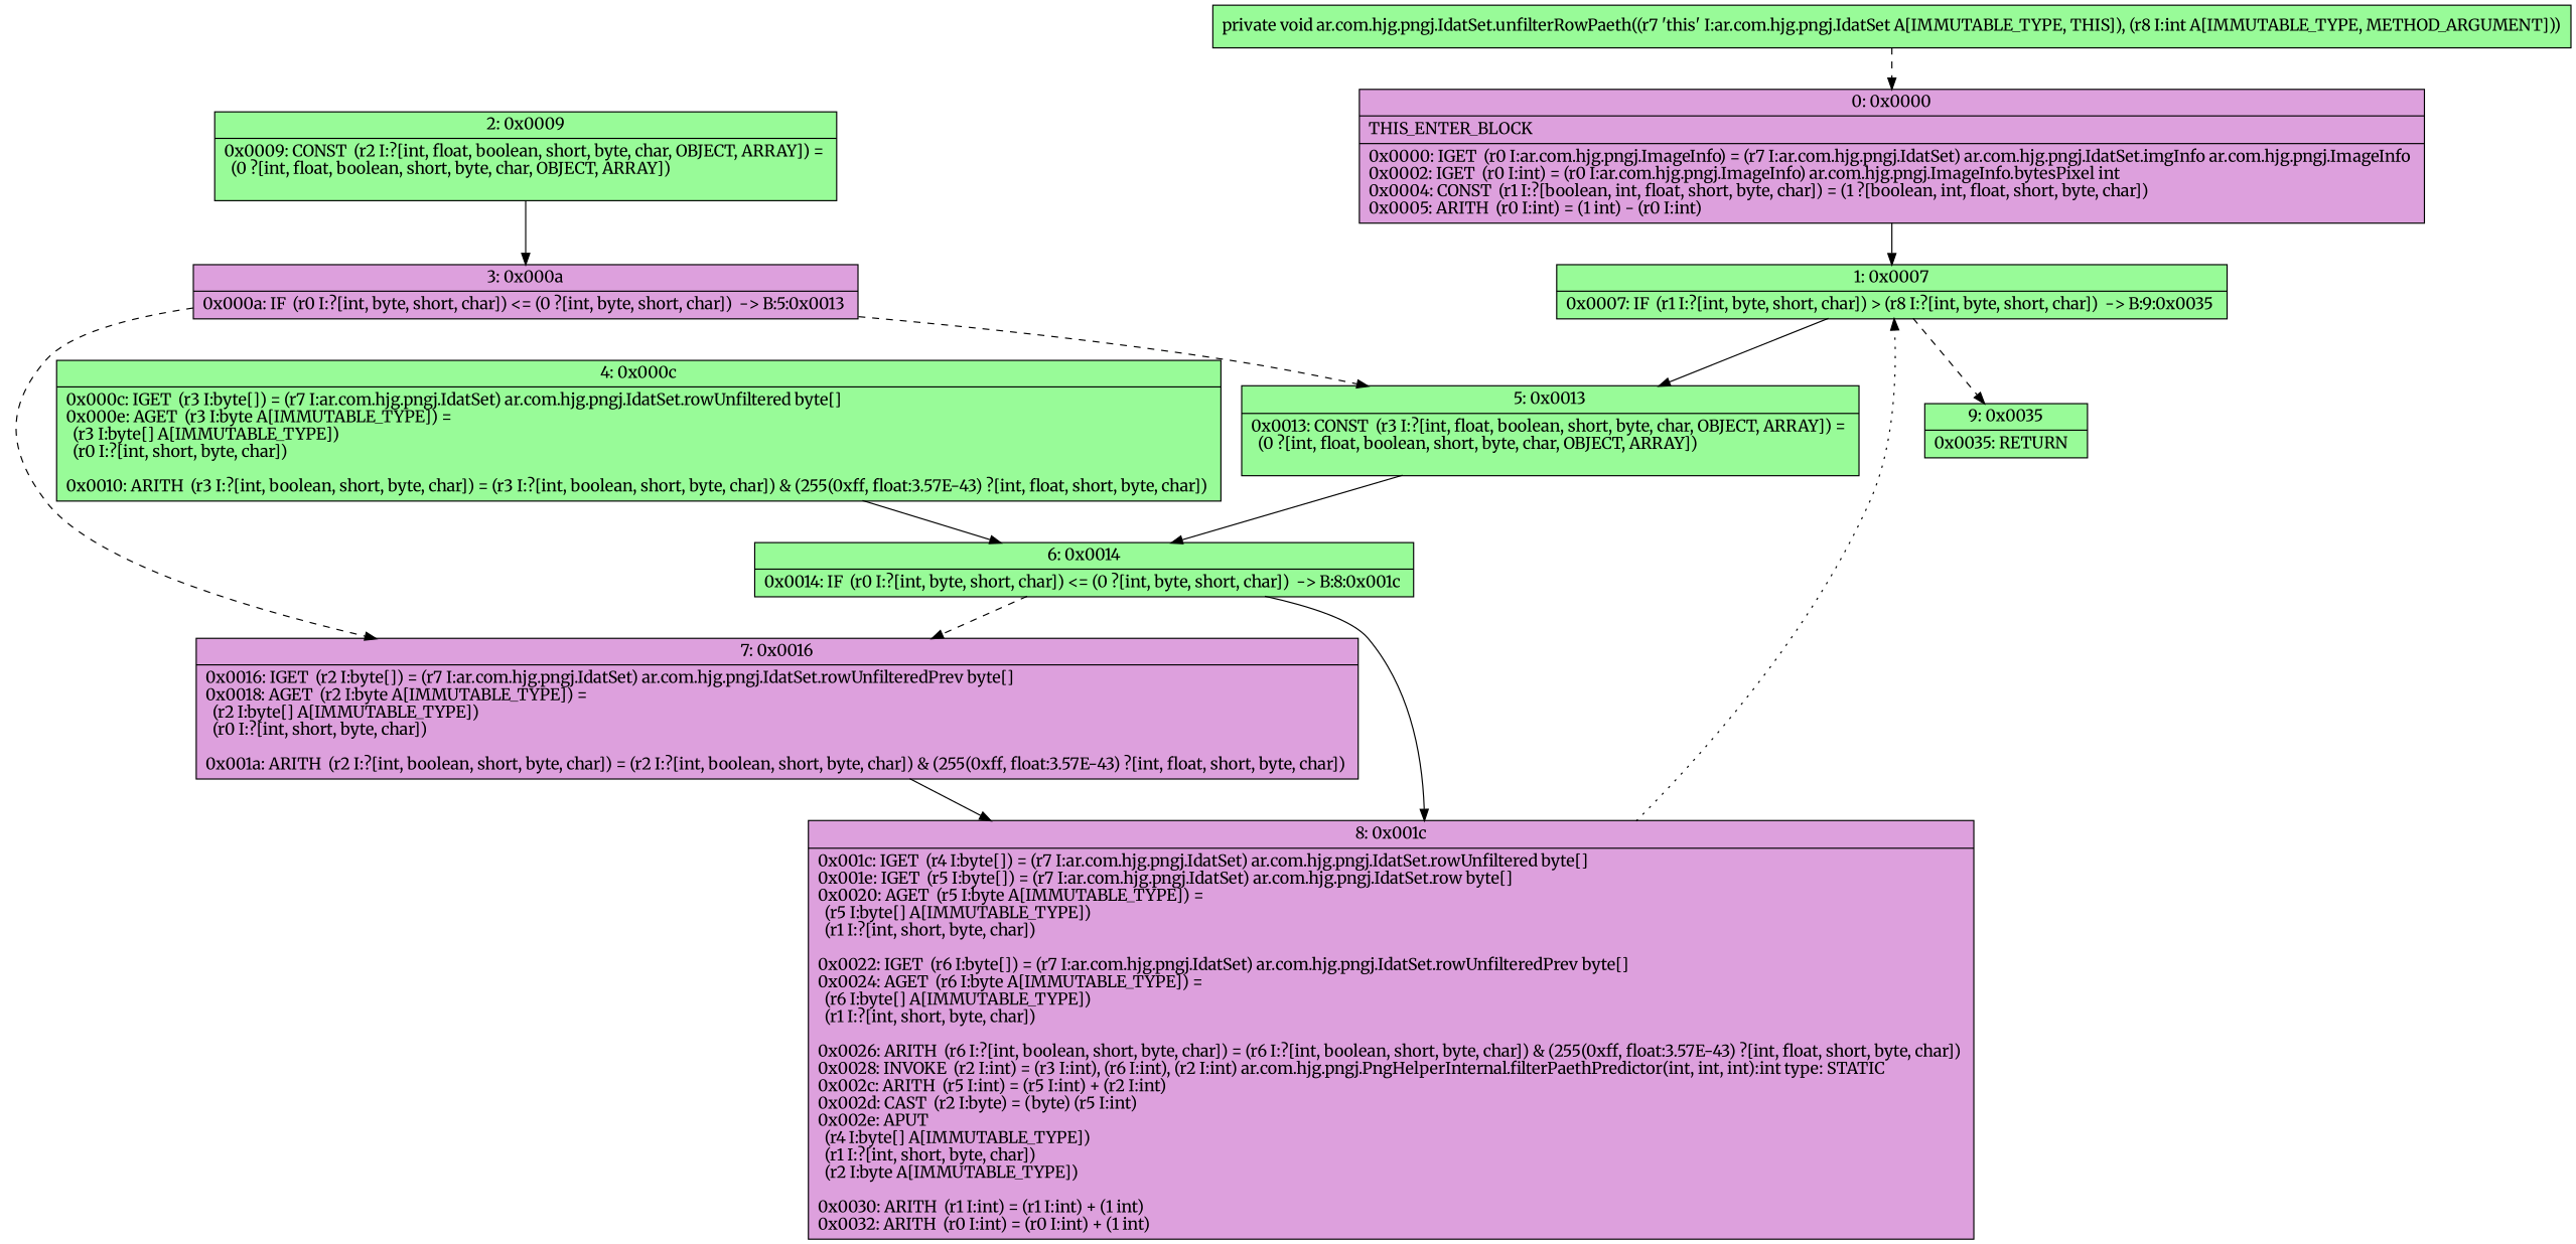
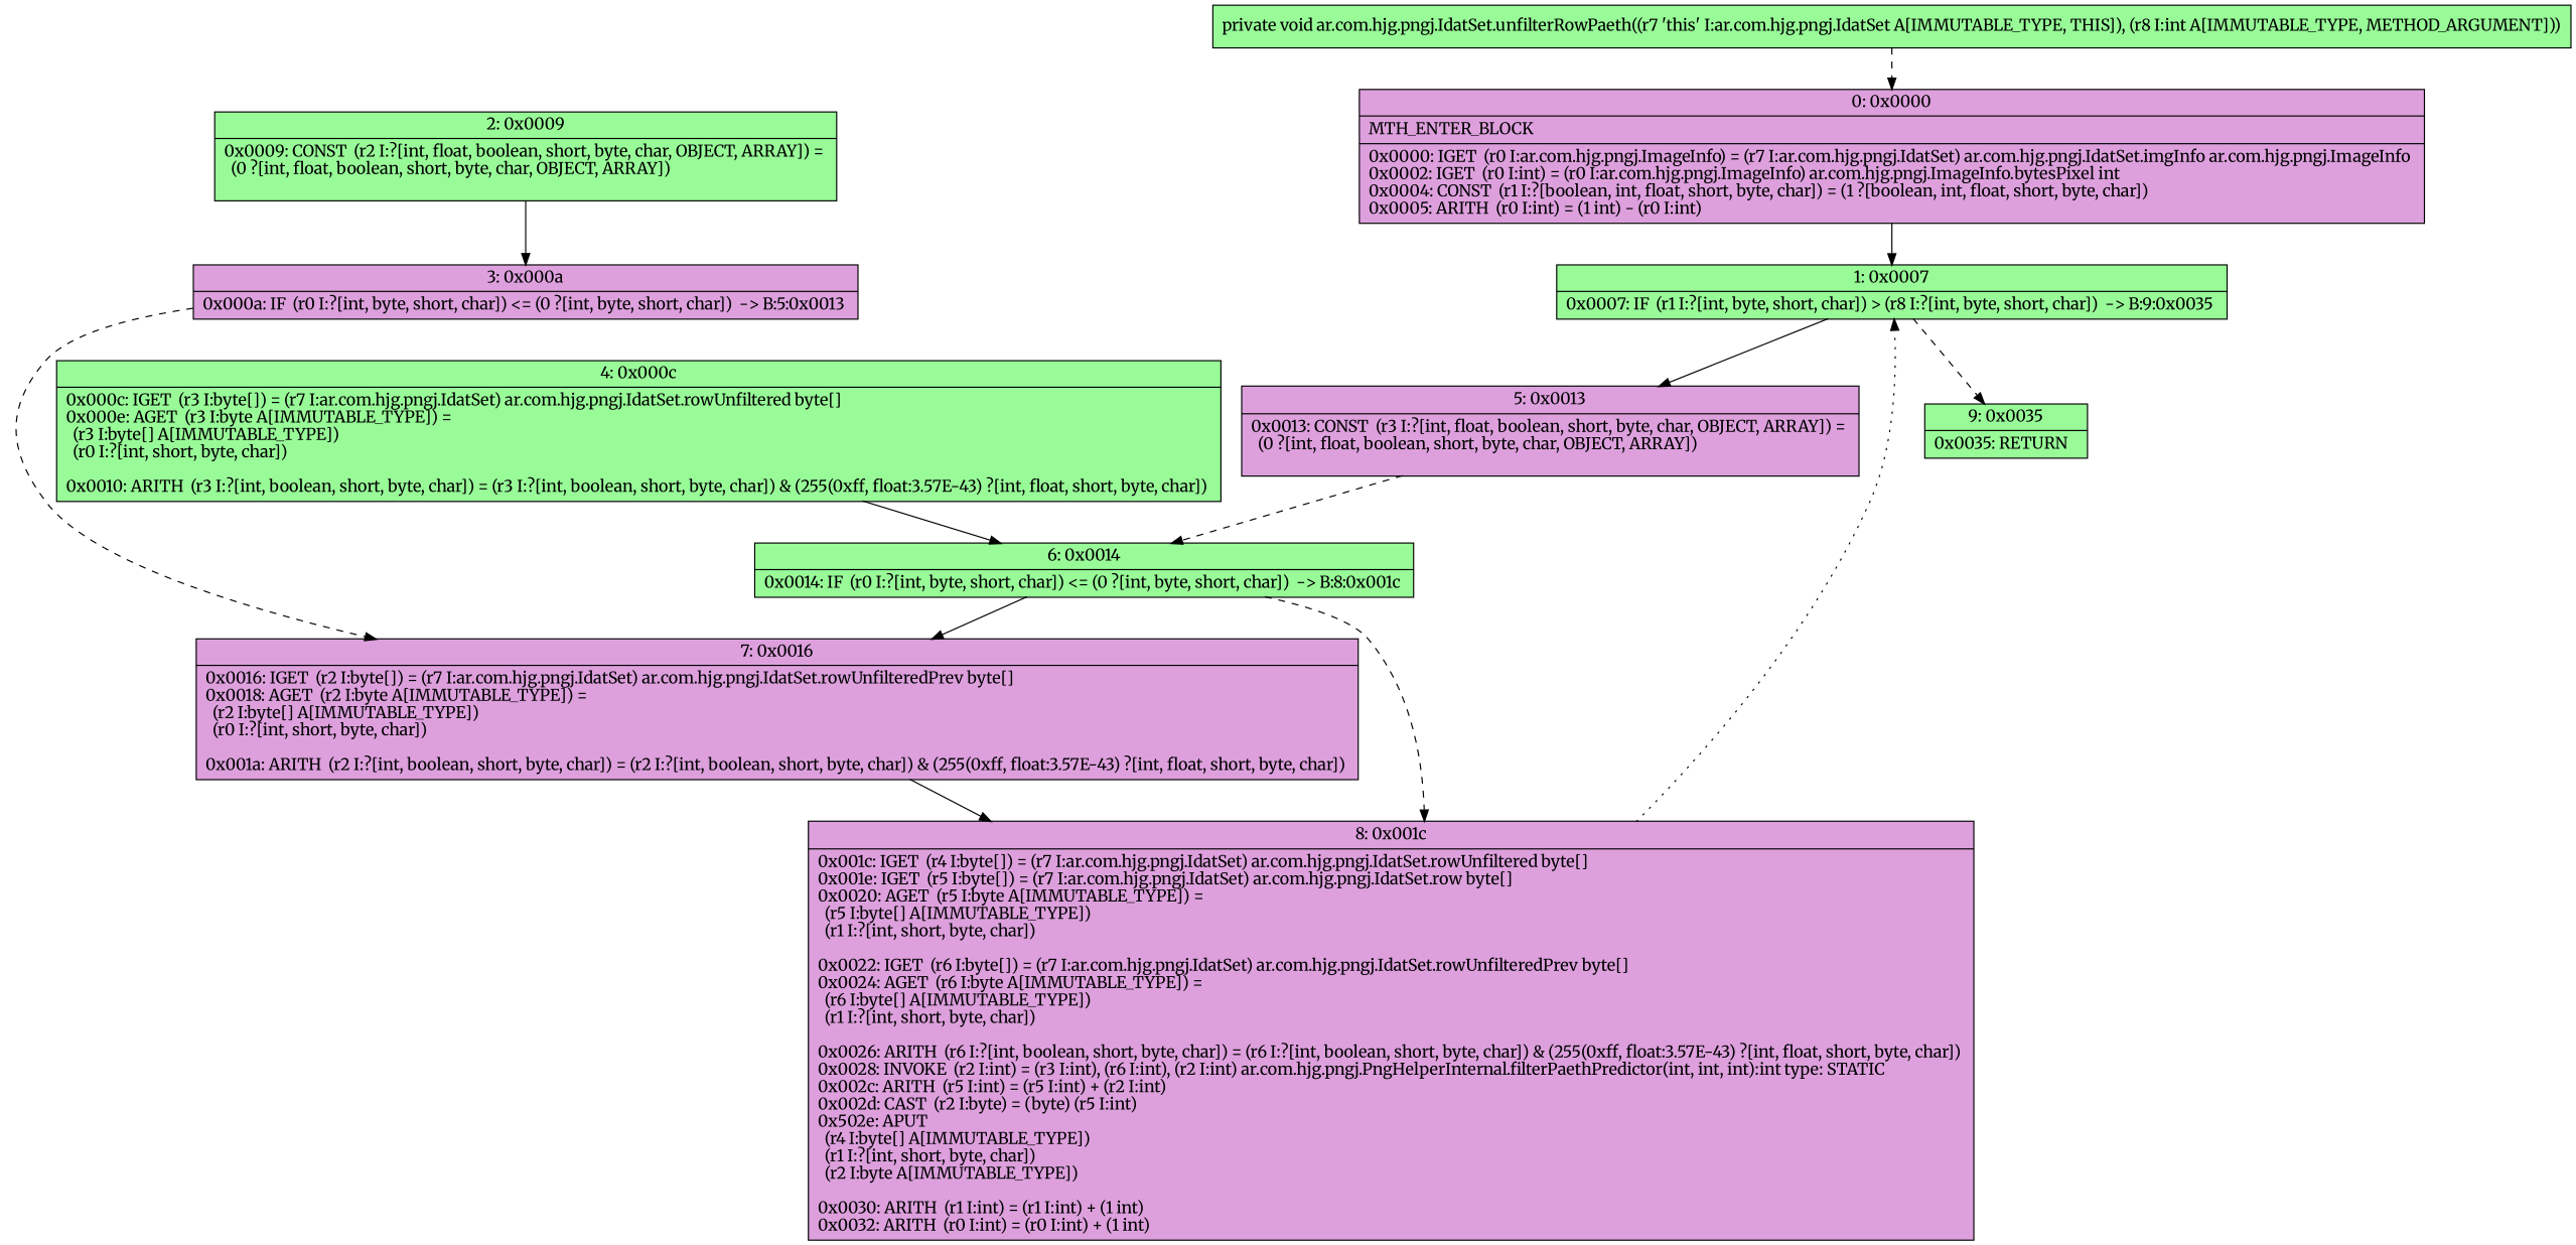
  digraph {
    fontname=Merriweather
    node [fillcolor=palegreen fontname=Merriweather shape=record style=filled]
    edge [fontname=Merriweather style=solid]
-   n1 [fillcolor=plum label="{0\:\ 0x0000|THIS_ENTER_BLOCK\l|0x0000: IGET  (r0 I:ar.com.hjg.pngj.ImageInfo) = (r7 I:ar.com.hjg.pngj.IdatSet) ar.com.hjg.pngj.IdatSet.imgInfo ar.com.hjg.pngj.ImageInfo \l0x0002: IGET  (r0 I:int) = (r0 I:ar.com.hjg.pngj.ImageInfo) ar.com.hjg.pngj.ImageInfo.bytesPixel int \l0x0004: CONST  (r1 I:?[boolean, int, float, short, byte, char]) = (1 ?[boolean, int, float, short, byte, char]) \l0x0005: ARITH  (r0 I:int) = (1 int) \- (r0 I:int) \l}"]
+   n1 [fillcolor=plum label="{0\:\ 0x0000|MTH_ENTER_BLOCK\l|0x0000: IGET  (r0 I:ar.com.hjg.pngj.ImageInfo) = (r7 I:ar.com.hjg.pngj.IdatSet) ar.com.hjg.pngj.IdatSet.imgInfo ar.com.hjg.pngj.ImageInfo \l0x0002: IGET  (r0 I:int) = (r0 I:ar.com.hjg.pngj.ImageInfo) ar.com.hjg.pngj.ImageInfo.bytesPixel int \l0x0004: CONST  (r1 I:?[boolean, int, float, short, byte, char]) = (1 ?[boolean, int, float, short, byte, char]) \l0x0005: ARITH  (r0 I:int) = (1 int) \- (r0 I:int) \l}"]
    n2 [label="{1\:\ 0x0007|0x0007: IF  (r1 I:?[int, byte, short, char]) \> (r8 I:?[int, byte, short, char])  \-\> B:9:0x0035 \l}"]
    n3 [label="{9\:\ 0x0035|0x0035: RETURN   \l}"]
-   n4 [label="{5\:\ 0x0013|0x0013: CONST  (r3 I:?[int, float, boolean, short, byte, char, OBJECT, ARRAY]) = \l  (0 ?[int, float, boolean, short, byte, char, OBJECT, ARRAY])\l \l}"]
+   n4 [fillcolor=plum label="{5\:\ 0x0013|0x0013: CONST  (r3 I:?[int, float, boolean, short, byte, char, OBJECT, ARRAY]) = \l  (0 ?[int, float, boolean, short, byte, char, OBJECT, ARRAY])\l \l}"]
    n5 [label="{2\:\ 0x0009|0x0009: CONST  (r2 I:?[int, float, boolean, short, byte, char, OBJECT, ARRAY]) = \l  (0 ?[int, float, boolean, short, byte, char, OBJECT, ARRAY])\l \l}"]
    n6 [fillcolor=plum label="{3\:\ 0x000a|0x000a: IF  (r0 I:?[int, byte, short, char]) \<= (0 ?[int, byte, short, char])  \-\> B:5:0x0013 \l}"]
    n7 [fillcolor=plum label="{7\:\ 0x0016|0x0016: IGET  (r2 I:byte[]) = (r7 I:ar.com.hjg.pngj.IdatSet) ar.com.hjg.pngj.IdatSet.rowUnfilteredPrev byte[] \l0x0018: AGET  (r2 I:byte A[IMMUTABLE_TYPE]) = \l  (r2 I:byte[] A[IMMUTABLE_TYPE])\l  (r0 I:?[int, short, byte, char])\l \l0x001a: ARITH  (r2 I:?[int, boolean, short, byte, char]) = (r2 I:?[int, boolean, short, byte, char]) & (255(0xff, float:3.57E\-43) ?[int, float, short, byte, char]) \l}"]
    n8 [label="{4\:\ 0x000c|0x000c: IGET  (r3 I:byte[]) = (r7 I:ar.com.hjg.pngj.IdatSet) ar.com.hjg.pngj.IdatSet.rowUnfiltered byte[] \l0x000e: AGET  (r3 I:byte A[IMMUTABLE_TYPE]) = \l  (r3 I:byte[] A[IMMUTABLE_TYPE])\l  (r0 I:?[int, short, byte, char])\l \l0x0010: ARITH  (r3 I:?[int, boolean, short, byte, char]) = (r3 I:?[int, boolean, short, byte, char]) & (255(0xff, float:3.57E\-43) ?[int, float, short, byte, char]) \l}"]
    n9 [label="{6\:\ 0x0014|0x0014: IF  (r0 I:?[int, byte, short, char]) \<= (0 ?[int, byte, short, char])  \-\> B:8:0x001c \l}"]
-   n10 [fillcolor=plum label="{8\:\ 0x001c|0x001c: IGET  (r4 I:byte[]) = (r7 I:ar.com.hjg.pngj.IdatSet) ar.com.hjg.pngj.IdatSet.rowUnfiltered byte[] \l0x001e: IGET  (r5 I:byte[]) = (r7 I:ar.com.hjg.pngj.IdatSet) ar.com.hjg.pngj.IdatSet.row byte[] \l0x0020: AGET  (r5 I:byte A[IMMUTABLE_TYPE]) = \l  (r5 I:byte[] A[IMMUTABLE_TYPE])\l  (r1 I:?[int, short, byte, char])\l \l0x0022: IGET  (r6 I:byte[]) = (r7 I:ar.com.hjg.pngj.IdatSet) ar.com.hjg.pngj.IdatSet.rowUnfilteredPrev byte[] \l0x0024: AGET  (r6 I:byte A[IMMUTABLE_TYPE]) = \l  (r6 I:byte[] A[IMMUTABLE_TYPE])\l  (r1 I:?[int, short, byte, char])\l \l0x0026: ARITH  (r6 I:?[int, boolean, short, byte, char]) = (r6 I:?[int, boolean, short, byte, char]) & (255(0xff, float:3.57E\-43) ?[int, float, short, byte, char]) \l0x0028: INVOKE  (r2 I:int) = (r3 I:int), (r6 I:int), (r2 I:int) ar.com.hjg.pngj.PngHelperInternal.filterPaethPredictor(int, int, int):int type: STATIC \l0x002c: ARITH  (r5 I:int) = (r5 I:int) + (r2 I:int) \l0x002d: CAST  (r2 I:byte) = (byte) (r5 I:int) \l0x002e: APUT  \l  (r4 I:byte[] A[IMMUTABLE_TYPE])\l  (r1 I:?[int, short, byte, char])\l  (r2 I:byte A[IMMUTABLE_TYPE])\l \l0x0030: ARITH  (r1 I:int) = (r1 I:int) + (1 int) \l0x0032: ARITH  (r0 I:int) = (r0 I:int) + (1 int) \l}"]
+   n10 [fillcolor=plum label="{8\:\ 0x001c|0x001c: IGET  (r4 I:byte[]) = (r7 I:ar.com.hjg.pngj.IdatSet) ar.com.hjg.pngj.IdatSet.rowUnfiltered byte[] \l0x001e: IGET  (r5 I:byte[]) = (r7 I:ar.com.hjg.pngj.IdatSet) ar.com.hjg.pngj.IdatSet.row byte[] \l0x0020: AGET  (r5 I:byte A[IMMUTABLE_TYPE]) = \l  (r5 I:byte[] A[IMMUTABLE_TYPE])\l  (r1 I:?[int, short, byte, char])\l \l0x0022: IGET  (r6 I:byte[]) = (r7 I:ar.com.hjg.pngj.IdatSet) ar.com.hjg.pngj.IdatSet.rowUnfilteredPrev byte[] \l0x0024: AGET  (r6 I:byte A[IMMUTABLE_TYPE]) = \l  (r6 I:byte[] A[IMMUTABLE_TYPE])\l  (r1 I:?[int, short, byte, char])\l \l0x0026: ARITH  (r6 I:?[int, boolean, short, byte, char]) = (r6 I:?[int, boolean, short, byte, char]) & (255(0xff, float:3.57E\-43) ?[int, float, short, byte, char]) \l0x0028: INVOKE  (r2 I:int) = (r3 I:int), (r6 I:int), (r2 I:int) ar.com.hjg.pngj.PngHelperInternal.filterPaethPredictor(int, int, int):int type: STATIC \l0x002c: ARITH  (r5 I:int) = (r5 I:int) + (r2 I:int) \l0x002d: CAST  (r2 I:byte) = (byte) (r5 I:int) \l0x502e: APUT  \l  (r4 I:byte[] A[IMMUTABLE_TYPE])\l  (r1 I:?[int, short, byte, char])\l  (r2 I:byte A[IMMUTABLE_TYPE])\l \l0x0030: ARITH  (r1 I:int) = (r1 I:int) + (1 int) \l0x0032: ARITH  (r0 I:int) = (r0 I:int) + (1 int) \l}"]
    n11 [label="{private void ar.com.hjg.pngj.IdatSet.unfilterRowPaeth((r7 'this' I:ar.com.hjg.pngj.IdatSet A[IMMUTABLE_TYPE, THIS]), (r8 I:int A[IMMUTABLE_TYPE, METHOD_ARGUMENT])) }"]
    n1 -> n2
    n2 -> n3 [style=dashed]
    n2 -> n4
-   n4 -> n9
+   n4 -> n9 [style=dashed]
    n5 -> n6
-   n6 -> n4 [style=dashed]
    n6 -> n7 [style=dashed]
    n7 -> n10
    n8 -> n9
-   n9 -> n7 [style=dashed]
-   n9 -> n10
+   n9 -> n7
+   n9 -> n10 [style=dashed]
    n10 -> n2 [style=dotted]
    n11 -> n1 [style=dashed]
  }
